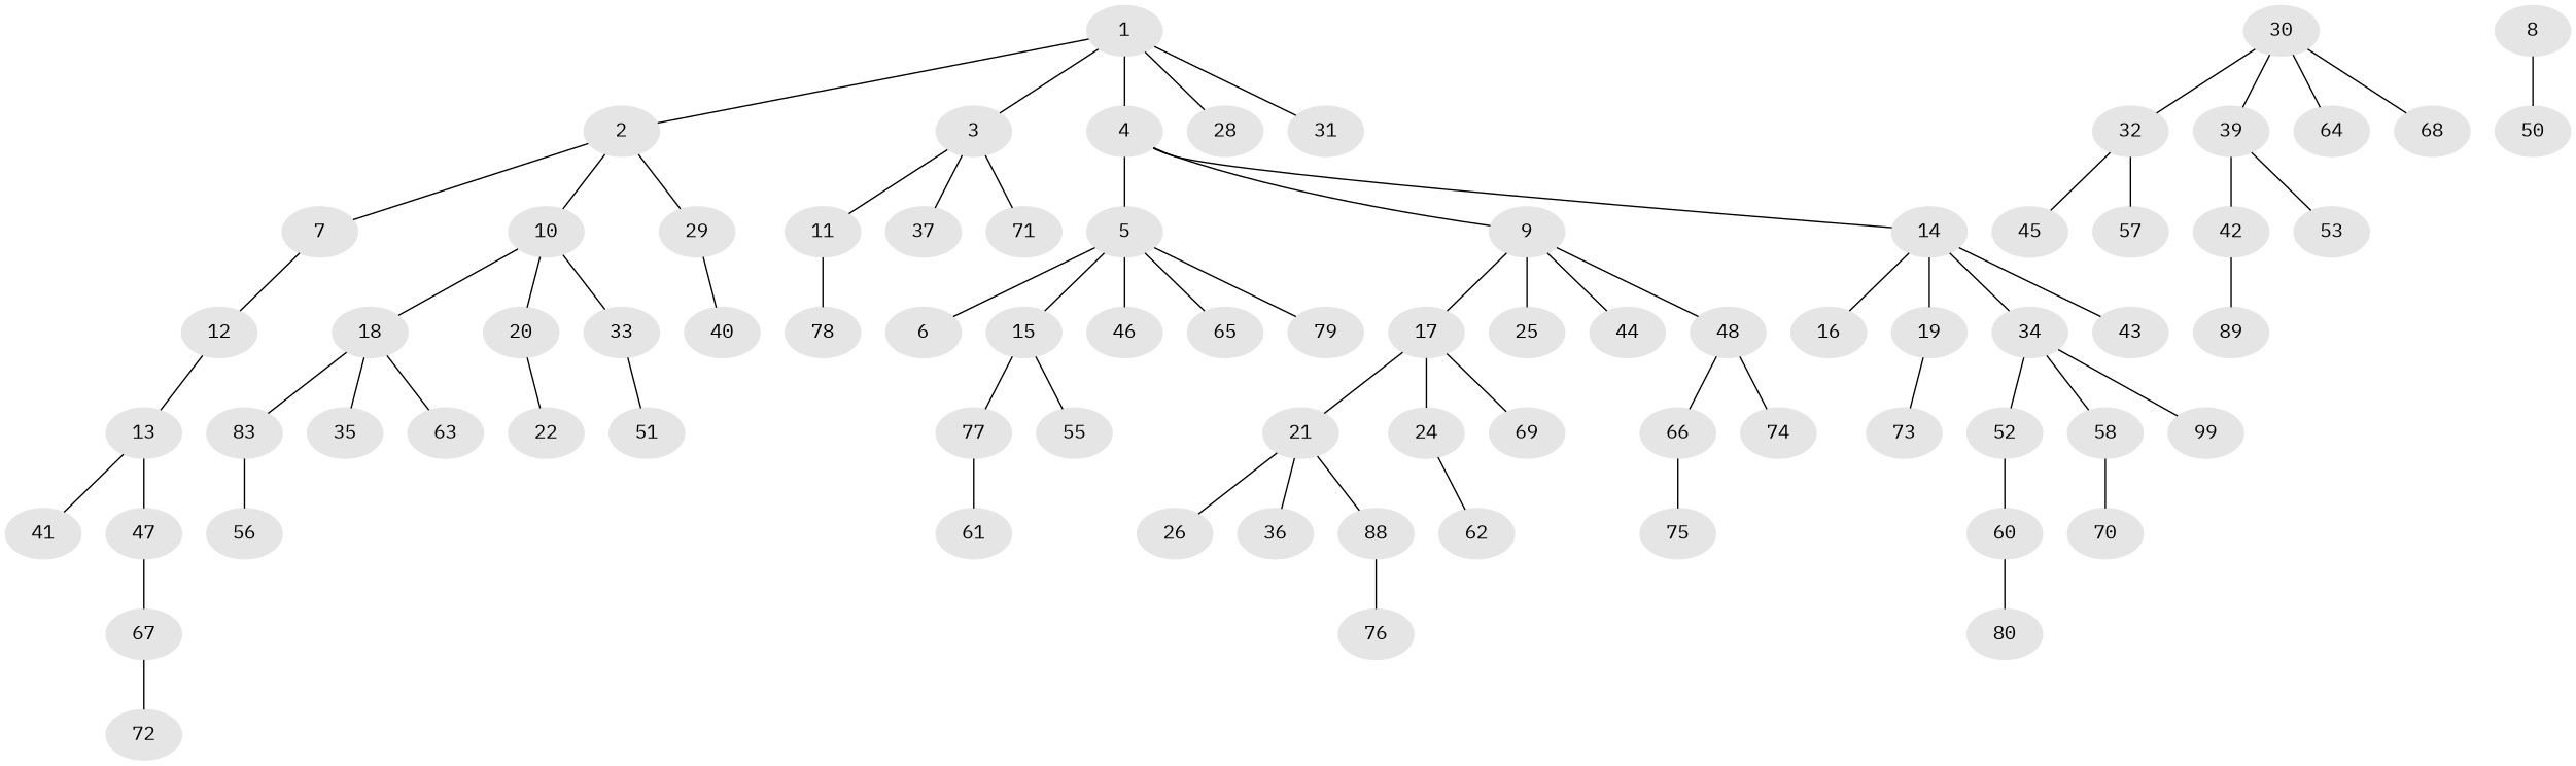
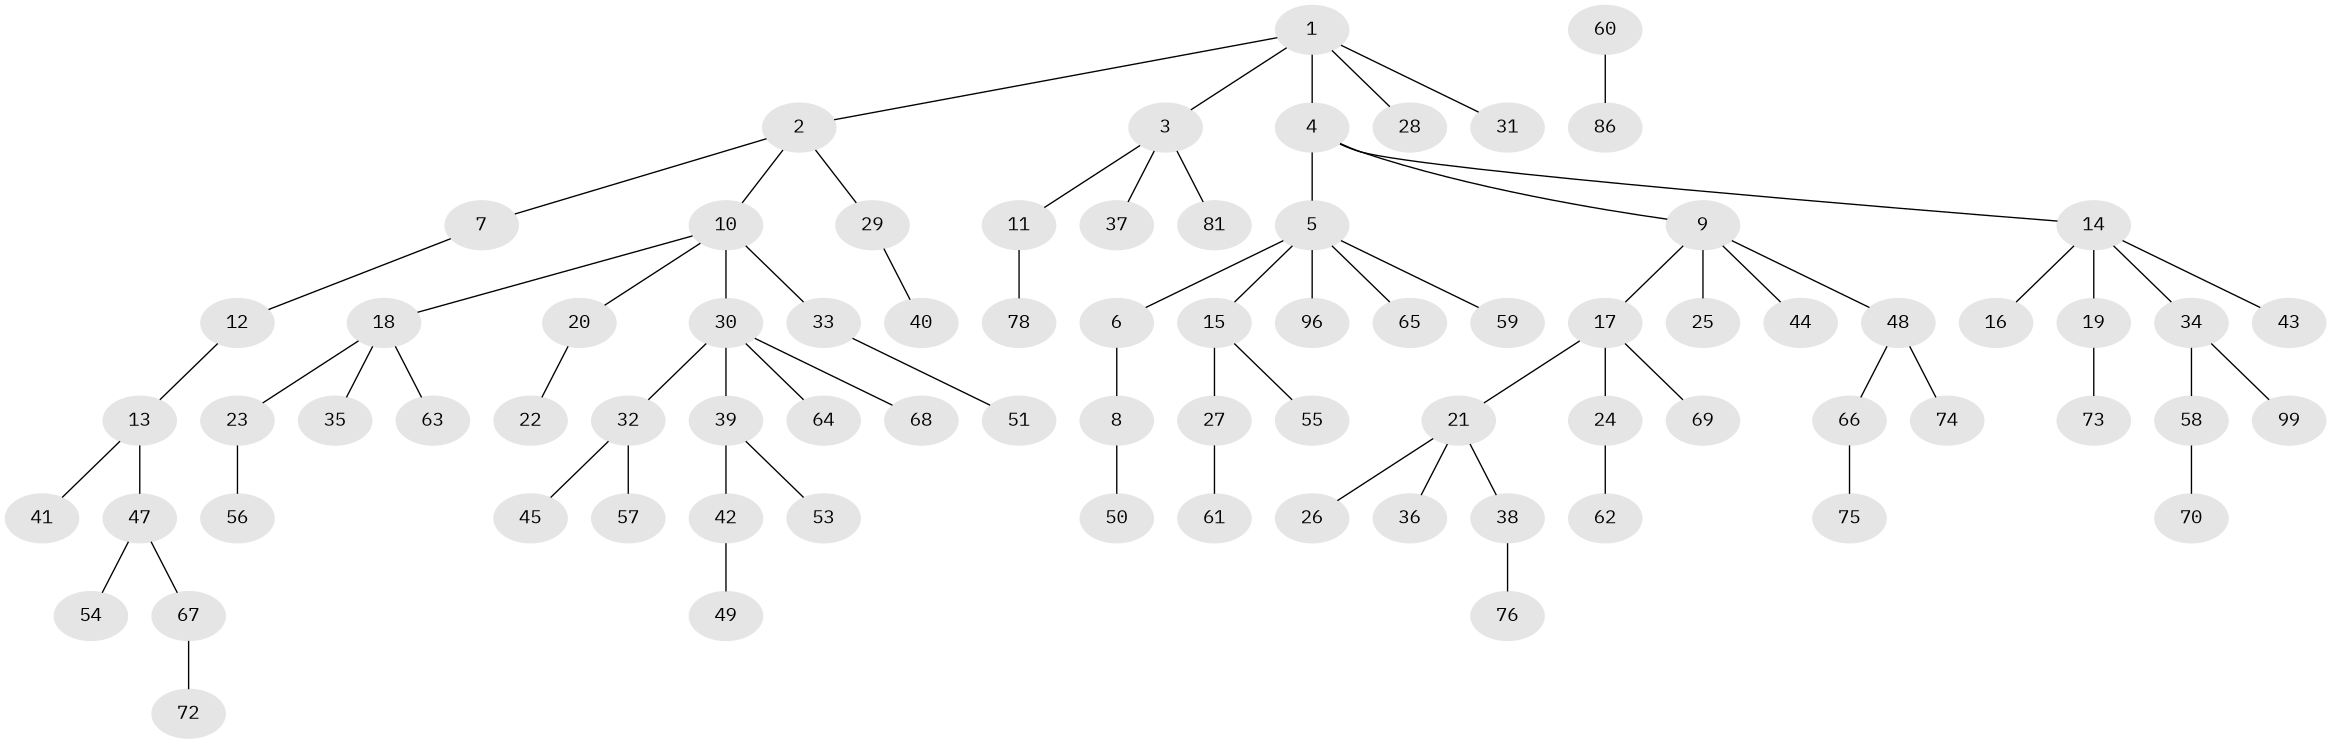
  graph {
    fontname="IBM Plex Mono"
    node [color=gray90 fontname="IBM Plex Mono" style=filled]
    edge [fontname="IBM Plex Mono"]
    1
    2
    3
    4
    28
    31
    7
    10
    29
    11
    37
-   71
+   71 [label=81]
    5
    9
    14
    12
    18
    20
    30
    33
    40
    78
    6
    15
-   46
+   46 [label=96]
    65
-   79
+   79 [label=59]
    17
    25
    44
    48
    16
    19
    34
    43
    8
-   27 [label=77]
+   27
    55
    50
    13
    21
    24
    69
    66
    74
-   23 [label=83]
+   23
    35
    63
    22
    32
    39
    64
    68
    51
    41
    47
    73
-   52
    58
    n60 [label=99]
    61
    26
    36
-   38 [label=88]
+   38
    62
    56
    76
+   54
    67
    45
    57
    42
    53
    60
    70
-   49 [label=89]
+   49
    72
    75
-   80
+   80 [label=86]
    1 -- 2
    1 -- 3
    1 -- 4
    1 -- 28
    1 -- 31
    2 -- 7
    2 -- 10
    2 -- 29
    3 -- 11
    3 -- 37
    3 -- 71
    4 -- 5
    4 -- 9
    4 -- 14
    7 -- 12
    10 -- 18
    10 -- 20
+   10 -- 30
    10 -- 33
    29 -- 40
    11 -- 78
    5 -- 6
    5 -- 15
    5 -- 46
    5 -- 65
    5 -- 79
    9 -- 17
    9 -- 25
    9 -- 44
    9 -- 48
    14 -- 16
    14 -- 19
    14 -- 34
    14 -- 43
    12 -- 13
    18 -- 23
    18 -- 35
    18 -- 63
    20 -- 22
    30 -- 32
    30 -- 39
    30 -- 64
    30 -- 68
    33 -- 51
+   6 -- 8
    15 -- 27
    15 -- 55
    17 -- 21
    17 -- 24
    17 -- 69
    48 -- 66
    48 -- 74
    19 -- 73
-   34 -- 52
    34 -- 58
    34 -- n60
    8 -- 50
    27 -- 61
    13 -- 41
    13 -- 47
    21 -- 26
    21 -- 36
    21 -- 38
    24 -- 62
    66 -- 75
    23 -- 56
    32 -- 45
    32 -- 57
    39 -- 42
    39 -- 53
+   47 -- 54
    47 -- 67
-   52 -- 60
    58 -- 70
    38 -- 76
    67 -- 72
    42 -- 49
    60 -- 80
  }
